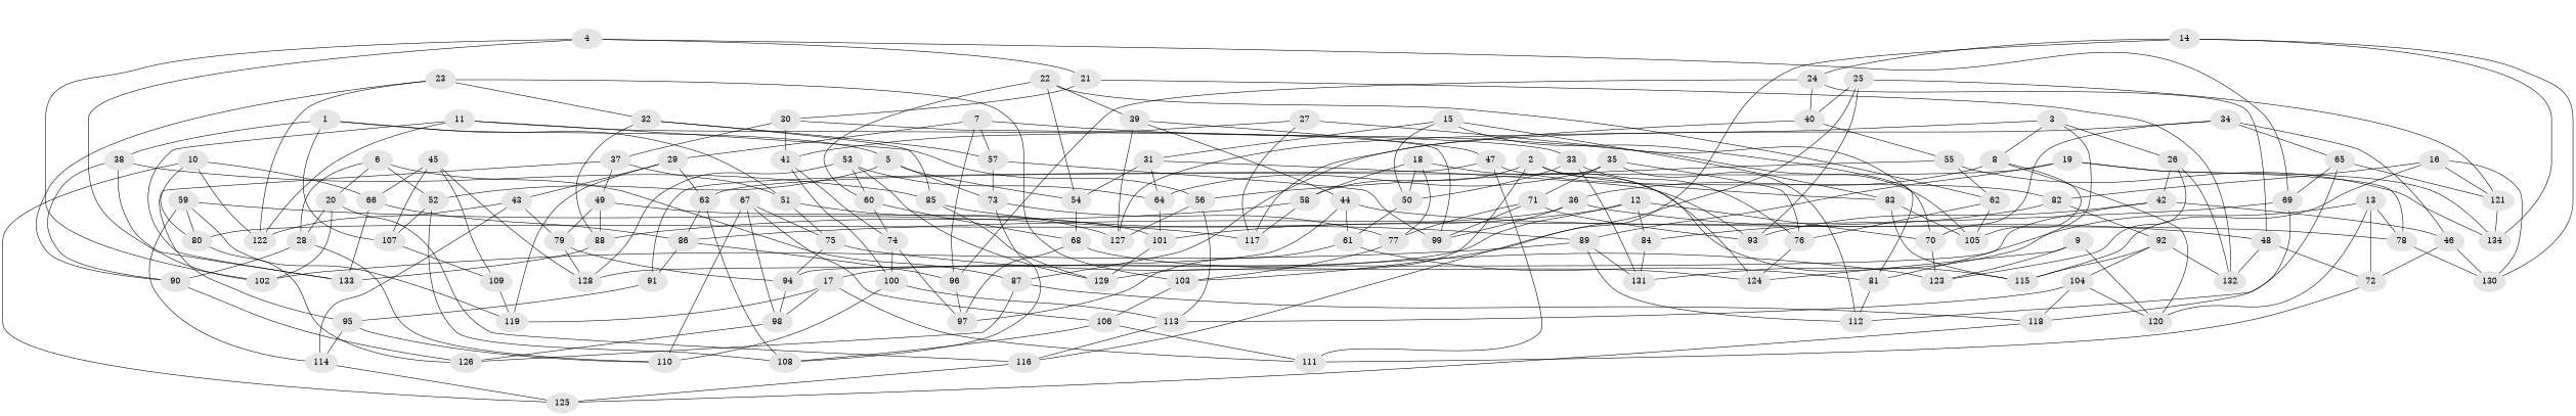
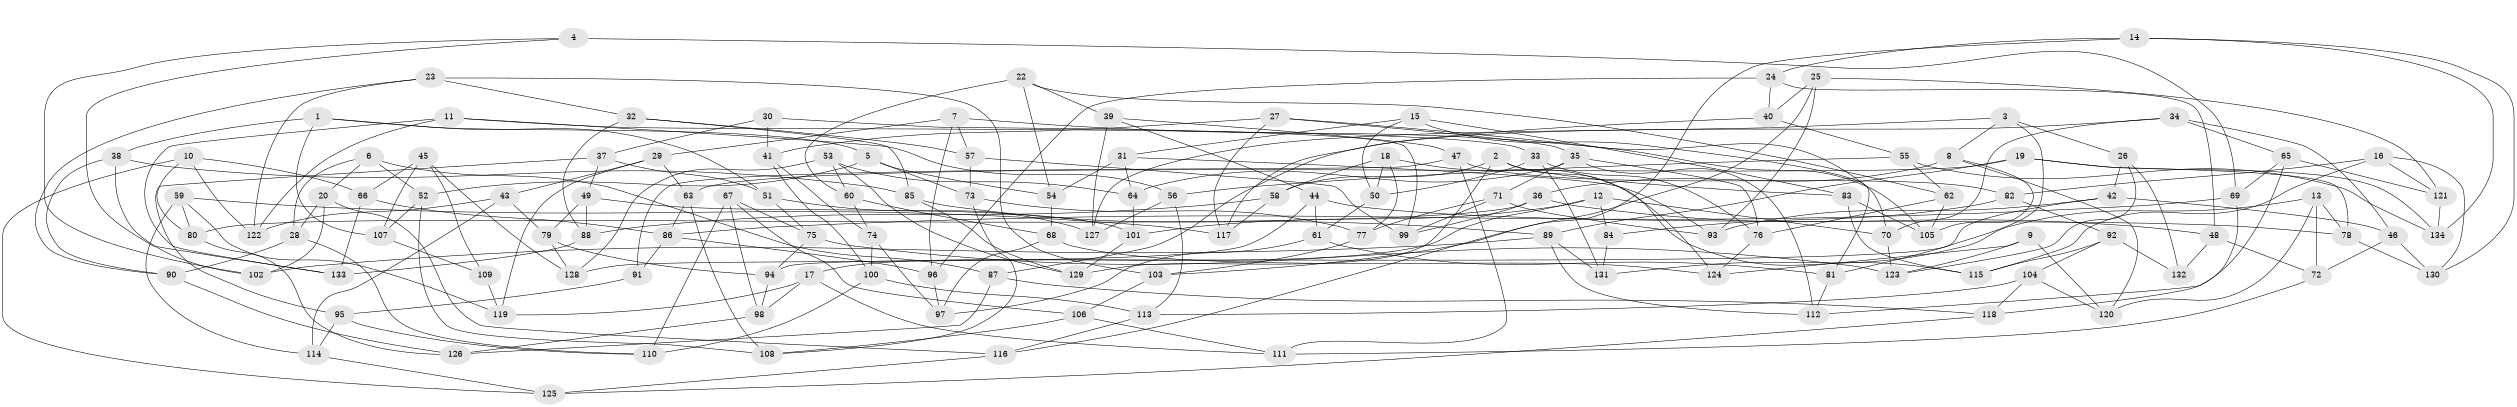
  graph {
    node [color=gray90 style=filled]
    1
    5
    38
    51
    107
    52
    54
    73
    102
    90
    85
    127
    75
    109
    2
    58
    83
    124
    129
    117
    88
    105
    115
    3
    8
    26
    81
    36
    120
    123
    132
    42
    112
    4
-   21
    69
    133
    30
    86
    118
    108
    68
    77
    6
    20
    28
    87
    116
    110
    126
    7
    29
    57
    96
    119
    63
    43
    99
    97
    80
    48
    9
    84
    131
    10
    66
    122
    125
    11
    33
    56
    50
    76
    113
    12
    17
    70
    101
    98
    111
    13
    72
    78
    130
    14
    24
    134
    40
    15
    31
    93
    64
    61
    16
    82
    121
    92
    18
    103
    19
    89
    41
    37
    22
    39
    60
    62
    44
    47
    74
    23
    32
    106
    55
    25
    46
    94
    27
    35
    71
    100
    79
    114
    49
    95
    34
    65
    128
    91
    45
    53
    59
    67
    104
    1 -- 5
    1 -- 38
    1 -- 51
    1 -- 107
    5 -- 52
    5 -- 54
    5 -- 73
    38 -- 102
    38 -- 90
    38 -- 85
    51 -- 127
    51 -- 75
    107 -- 109
    52 -- 107
    52 -- 108
    54 -- 68
    73 -- 108
    73 -- 77
    90 -- 126
    85 -- 129
    85 -- 89
    75 -- 123
    75 -- 94
    109 -- 119
    2 -- 58
    2 -- 83
    2 -- 124
    2 -- 129
    58 -- 117
    58 -- 88
    83 -- 105
    83 -- 115
    88 -- 133
    3 -- 127
    3 -- 8
    3 -- 26
    3 -- 81
    8 -- 105
    8 -- 36
    8 -- 120
    26 -- 123
    26 -- 132
    26 -- 42
    81 -- 112
    36 -- 99
    36 -- 80
    36 -- 48
    42 -- 93
    42 -- 46
    42 -- 94
    4 -- 102
-   4 -- 21
    4 -- 69
    4 -- 133
-   21 -- 132
-   21 -- 30
    69 -- 86
    69 -- 118
    30 -- 99
    30 -- 41
    30 -- 37
    86 -- 96
    86 -- 91
    118 -- 125
    68 -- 124
    68 -- 97
    77 -- 103
    6 -- 52
    6 -- 20
    6 -- 28
    6 -- 87
    20 -- 102
    20 -- 28
    20 -- 116
    28 -- 90
    28 -- 110
    87 -- 118
    87 -- 126
    116 -- 125
    7 -- 105
    7 -- 29
    7 -- 57
    7 -- 96
    29 -- 119
    29 -- 63
    29 -- 43
    57 -- 73
    57 -- 99
    96 -- 97
    63 -- 86
    63 -- 108
    43 -- 122
    43 -- 79
    43 -- 114
    80 -- 126
    48 -- 132
    48 -- 72
    9 -- 124
    9 -- 120
    9 -- 123
    84 -- 131
    10 -- 80
    10 -- 66
    10 -- 122
    10 -- 125
    66 -- 133
    66 -- 86
    11 -- 133
    11 -- 122
    11 -- 33
    11 -- 56
    33 -- 131
    33 -- 50
    33 -- 76
    56 -- 127
    56 -- 113
    50 -- 61
    76 -- 124
    113 -- 116
    12 -- 84
    12 -- 17
    12 -- 70
    12 -- 101
    17 -- 119
    17 -- 98
    17 -- 111
    70 -- 123
    101 -- 129
    98 -- 126
    13 -- 120
    13 -- 131
    13 -- 72
    13 -- 78
    72 -- 111
    78 -- 130
    14 -- 116
    14 -- 130
    14 -- 24
    14 -- 134
    24 -- 96
    24 -- 48
    24 -- 40
    40 -- 117
    40 -- 55
    15 -- 83
    15 -- 81
    15 -- 50
    15 -- 31
    31 -- 54
    31 -- 93
    31 -- 64
    64 -- 101
    61 -- 81
    61 -- 97
    16 -- 115
    16 -- 130
    16 -- 82
    16 -- 121
    82 -- 84
    82 -- 92
    121 -- 134
    92 -- 115
    92 -- 132
    92 -- 104
    18 -- 58
    18 -- 115
    18 -- 77
    18 -- 50
    103 -- 106
    19 -- 63
    19 -- 78
    19 -- 134
    19 -- 89
    89 -- 102
    89 -- 112
    89 -- 131
    41 -- 74
    41 -- 100
    37 -- 51
    37 -- 49
    37 -- 95
    22 -- 54
    22 -- 39
    22 -- 60
    22 -- 62
    39 -- 127
    39 -- 44
    39 -- 47
    60 -- 68
    60 -- 74
    62 -- 105
    62 -- 76
    44 -- 78
    44 -- 61
    44 -- 128
    47 -- 111
    47 -- 82
    47 -- 91
    74 -- 97
    74 -- 100
    23 -- 90
    23 -- 122
    23 -- 103
    23 -- 32
    32 -- 85
    32 -- 88
    32 -- 57
    106 -- 108
    106 -- 111
    55 -- 56
    55 -- 134
    55 -- 62
    25 -- 40
    25 -- 93
    25 -- 121
    25 -- 103
    46 -- 72
    46 -- 130
    94 -- 98
    27 -- 117
    27 -- 70
    27 -- 41
+   27 -- 35
    35 -- 112
    35 -- 76
    35 -- 64
    35 -- 71
    71 -- 77
    71 -- 99
    71 -- 93
    100 -- 110
    100 -- 113
    79 -- 94
    79 -- 128
    114 -- 125
    49 -- 88
    49 -- 101
    49 -- 79
    95 -- 110
    95 -- 114
    34 -- 87
    34 -- 70
    34 -- 46
    34 -- 65
    65 -- 112
    65 -- 69
    65 -- 121
    91 -- 95
    45 -- 107
    45 -- 109
    45 -- 66
    45 -- 128
    53 -- 129
    53 -- 64
    53 -- 60
    53 -- 128
    59 -- 117
    59 -- 119
    59 -- 80
    59 -- 114
    67 -- 75
    67 -- 110
    67 -- 98
    67 -- 106
    104 -- 120
    104 -- 118
    104 -- 113
  }
